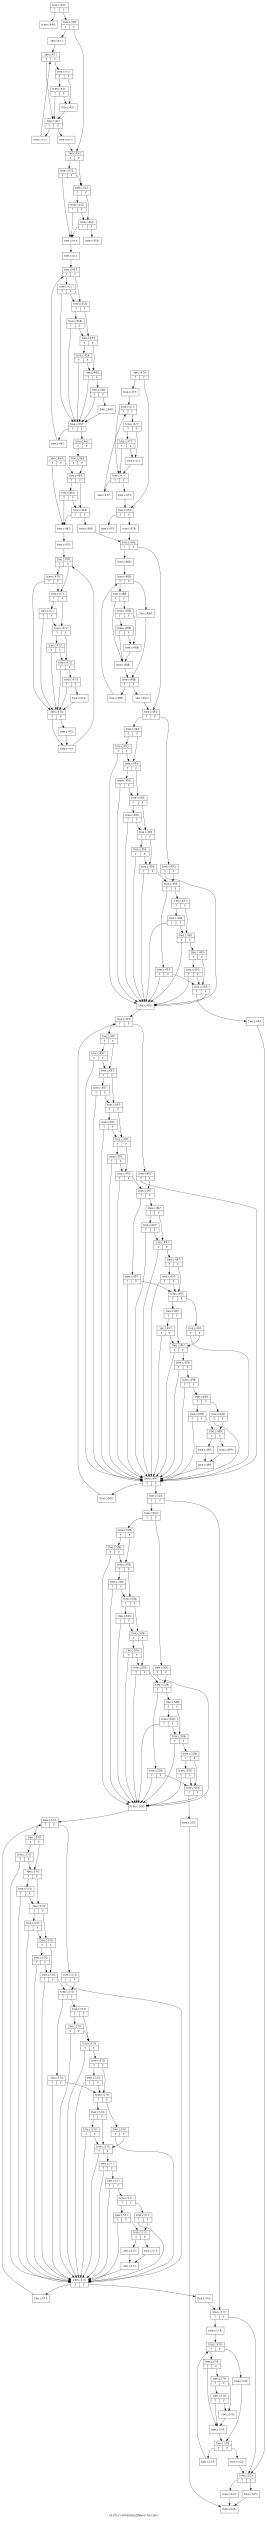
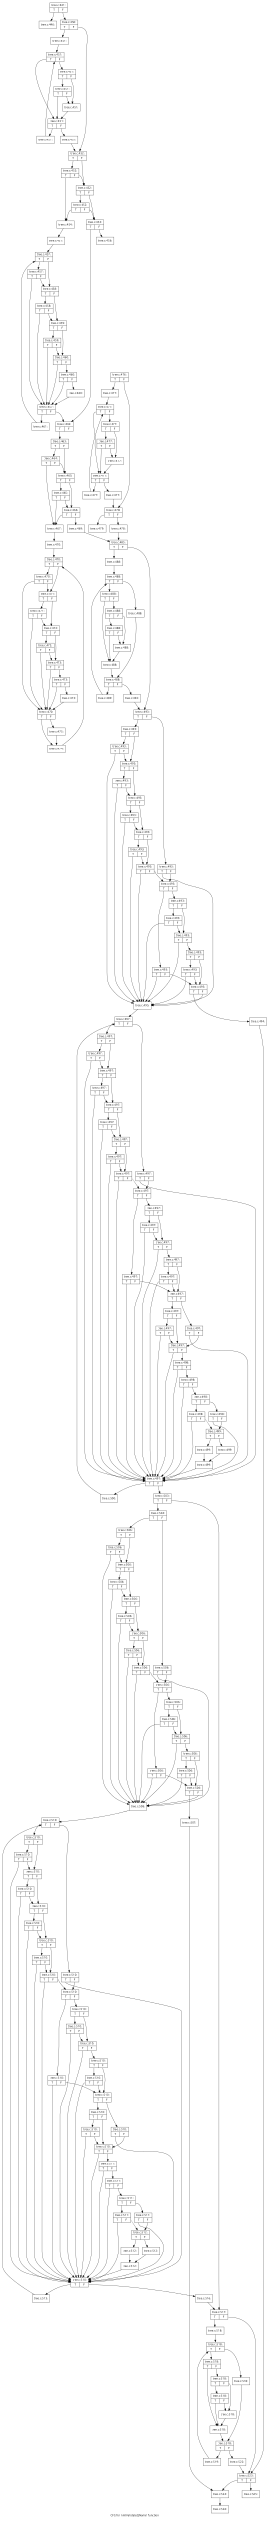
  digraph {
    fontname=Ubuntu
    label="CFG for 'xmlValidateQName' function"
    node [fontname=Ubuntu shape=record]
    edge [fontname=Ubuntu tailport=s0]
    n1 [label="{tree.c:441:|{<s0>T|<s1>F}}"]
    n2 [label="{tree.c:446:}"]
    n3 [label="{tree.c:450:|{<s0>T|<s1>F}}"]
    n4 [label="{tree.c:451:}"]
    n5 [label="{tree.c:452:|{<s0>T|<s1>F}}"]
    n6 [label="{tree.c:526:}"]
    n7 [label="{tree.c:451:|{<s0>T|<s1>F}}"]
    n8 [label="{tree.c:452:|{<s0>T|<s1>F}}"]
    n9 [label="{tree.c:452:|{<s0>T|<s1>F}}"]
    n10 [label="{tree.c:451:|{<s0>T|<s1>F}}"]
    n11 [label="{tree.c:451:|{<s0>T|<s1>F}}"]
    n12 [label="{tree.c:454:}"]
    n13 [label="{tree.c:452:|{<s0>T|<s1>F}}"]
    n14 [label="{tree.c:453:|{<s0>T|<s1>F}}"]
    n15 [label="{tree.c:451:}"]
    n16 [label="{tree.c:451:}"]
    n17 [label="{tree.c:451:|{<s0>T|<s1>F}}"]
    n18 [label="{tree.c:451:}"]
    n19 [label="{tree.c:457:}"]
    n20 [label="{tree.c:456:}"]
    n21 [label="{tree.c:457:|{<s0>T|<s1>F}}"]
    n22 [label="{tree.c:485:|{<s0>T|<s1>F}}"]
    n23 [label="{tree.c:488:}"]
    n24 [label="{tree.c:493:|{<s0>T|<s1>F}}"]
    n25 [label="{tree.c:457:|{<s0>T|<s1>F}}"]
    n26 [label="{tree.c:458:|{<s0>T|<s1>F}}"]
    n27 [label="{tree.c:488:|{<s0>T|<s1>F}}"]
    n28 [label="{tree.c:493:|{<s0>T|<s1>F}}"]
    n29 [label="{tree.c:493:|{<s0>T|<s1>F}}"]
    n30 [label="{tree.c:457:|{<s0>T|<s1>F}}"]
    n31 [label="{tree.c:458:|{<s0>T|<s1>F}}"]
    n32 [label="{tree.c:459:|{<s0>T|<s1>F}}"]
    n33 [label="{tree.c:461:}"]
    n34 [label="{tree.c:462:|{<s0>T|<s1>F}}"]
    n35 [label="{tree.c:459:|{<s0>T|<s1>F}}"]
    n36 [label="{tree.c:460:|{<s0>T|<s1>F}}"]
    n37 [label="{tree.c:463:|{<s0>T|<s1>F}}"]
    n38 [label="{tree.c:460:|{<s0>T|<s1>F}}"]
    n39 [label="{tree.c:460:}"]
    n40 [label="{tree.c:464:|{<s0>T|<s1>F}}"]
    n41 [label="{tree.c:465:|{<s0>T|<s1>F}}"]
    n42 [label="{tree.c:476:|{<s0>T|<s1>F}}"]
    n43 [label="{tree.c:477:}"]
    n44 [label="{tree.c:478:|{<s0>T|<s1>F}}"]
    n45 [label="{tree.c:467:}"]
    n46 [label="{tree.c:465:|{<s0>T|<s1>F}}"]
    n47 [label="{tree.c:466:|{<s0>T|<s1>F}}"]
    n48 [label="{tree.c:477:|{<s0>T|<s1>F}}"]
    n49 [label="{tree.c:479:}"]
    n50 [label="{tree.c:478:}"]
    n51 [label="{tree.c:470:}"]
    n52 [label="{tree.c:469:}"]
    n53 [label="{tree.c:470:|{<s0>T|<s1>F}}"]
    n54 [label="{tree.c:470:|{<s0>T|<s1>F}}"]
    n55 [label="{tree.c:471:|{<s0>T|<s1>F}}"]
    n56 [label="{tree.c:470:|{<s0>T|<s1>F}}"]
    n57 [label="{tree.c:471:|{<s0>T|<s1>F}}"]
    n58 [label="{tree.c:472:|{<s0>T|<s1>F}}"]
    n59 [label="{tree.c:474:}"]
    n60 [label="{tree.c:475:}"]
    n61 [label="{tree.c:472:|{<s0>T|<s1>F}}"]
    n62 [label="{tree.c:473:|{<s0>T|<s1>F}}"]
    n63 [label="{tree.c:473:|{<s0>T|<s1>F}}"]
    n64 [label="{tree.c:473:}"]
    n65 [label="{tree.c:477:|{<s0>T|<s1>F}}"]
    n66 [label="{tree.c:477:|{<s0>T|<s1>F}}"]
    n67 [label="{tree.c:477:}"]
    n68 [label="{tree.c:477:}"]
    n69 [label="{tree.c:477:|{<s0>T|<s1>F}}"]
    n70 [label="{tree.c:477:}"]
    n71 [label="{tree.c:488:|{<s0>T|<s1>F}}"]
    n72 [label="{tree.c:488:}"]
    n73 [label="{tree.c:493:|{<s0>T|<s1>F}}"]
    n74 [label="{tree.c:493:|{<s0>T|<s1>F}}"]
    n75 [label="{tree.c:495:}"]
    n76 [label="{tree.c:493:|{<s0>T|<s1>F}}"]
    n77 [label="{tree.c:488:}"]
    n78 [label="{tree.c:488:|{<s0>T|<s1>F}}"]
    n79 [label="{tree.c:488:|{<s0>T|<s1>F}}"]
    n80 [label="{tree.c:488:|{<s0>T|<s1>F}}"]
    n81 [label="{tree.c:488:}"]
    n82 [label="{tree.c:489:}"]
    n83 [label="{tree.c:492:}"]
    n84 [label="{tree.c:493:|{<s0>T|<s1>F}}"]
    n85 [label="{tree.c:493:|{<s0>T|<s1>F}}"]
    n86 [label="{tree.c:497:|{<s0>T|<s1>F}}"]
    n87 [label="{tree.c:493:|{<s0>T|<s1>F}}"]
    n88 [label="{tree.c:493:|{<s0>T|<s1>F}}"]
    n89 [label="{tree.c:493:|{<s0>T|<s1>F}}"]
    n90 [label="{tree.c:493:|{<s0>T|<s1>F}}"]
    n91 [label="{tree.c:497:|{<s0>T|<s1>F}}"]
    n92 [label="{tree.c:497:|{<s0>T|<s1>F}}"]
    n93 [label="{tree.c:493:|{<s0>T|<s1>F}}"]
    n94 [label="{tree.c:493:|{<s0>T|<s1>F}}"]
    n95 [label="{tree.c:493:|{<s0>T|<s1>F}}"]
    n96 [label="{tree.c:493:|{<s0>T|<s1>F}}"]
    n97 [label="{tree.c:493:|{<s0>T|<s1>F}}"]
    n98 [label="{tree.c:494:}"]
    n99 [label="{tree.c:493:|{<s0>T|<s1>F}}"]
    n100 [label="{tree.c:523:|{<s0>T|<s1>F}}"]
    n101 [label="{tree.c:493:|{<s0>T|<s1>F}}"]
    n102 [label="{tree.c:497:|{<s0>T|<s1>F}}"]
    n103 [label="{tree.c:497:|{<s0>T|<s1>F}}"]
    n104 [label="{tree.c:497:|{<s0>T|<s1>F}}"]
    n105 [label="{tree.c:497:|{<s0>T|<s1>F}}"]
    n106 [label="{tree.c:497:|{<s0>T|<s1>F}}"]
    n107 [label="{tree.c:497:|{<s0>T|<s1>F}}"]
    n108 [label="{tree.c:500:}"]
    n109 [label="{tree.c:503:|{<s0>T|<s1>F}}"]
    n110 [label="{tree.c:497:|{<s0>T|<s1>F}}"]
    n111 [label="{tree.c:497:|{<s0>T|<s1>F}}"]
    n112 [label="{tree.c:497:|{<s0>T|<s1>F}}"]
    n113 [label="{tree.c:497:|{<s0>T|<s1>F}}"]
    n114 [label="{tree.c:504:|{<s0>T|<s1>F}}"]
    n115 [label="{tree.c:517:|{<s0>T|<s1>F}}"]
    n116 [label="{tree.c:497:|{<s0>T|<s1>F}}"]
    n117 [label="{tree.c:497:|{<s0>T|<s1>F}}"]
    n118 [label="{tree.c:497:|{<s0>T|<s1>F}}"]
    n119 [label="{tree.c:497:|{<s0>T|<s1>F}}"]
    n120 [label="{tree.c:497:|{<s0>T|<s1>F}}"]
    n121 [label="{tree.c:497:|{<s0>T|<s1>F}}"]
    n122 [label="{tree.c:497:|{<s0>T|<s1>F}}"]
    n123 [label="{tree.c:497:|{<s0>T|<s1>F}}"]
    n124 [label="{tree.c:497:|{<s0>T|<s1>F}}"]
    n125 [label="{tree.c:497:|{<s0>T|<s1>F}}"]
    n126 [label="{tree.c:497:|{<s0>T|<s1>F}}"]
    n127 [label="{tree.c:498:|{<s0>T|<s1>F}}"]
    n128 [label="{tree.c:498:|{<s0>T|<s1>F}}"]
    n129 [label="{tree.c:498:|{<s0>T|<s1>F}}"]
    n130 [label="{tree.c:498:|{<s0>T|<s1>F}}"]
    n131 [label="{tree.c:498:|{<s0>T|<s1>F}}"]
    n132 [label="{tree.c:499:|{<s0>T|<s1>F}}"]
    n133 [label="{tree.c:499:}"]
    n134 [label="{tree.c:499:}"]
    n135 [label="{tree.c:499:}"]
    n136 [label="{tree.c:506:|{<s0>T|<s1>F}}"]
    n137 [label="{tree.c:506:|{<s0>T|<s1>F}}"]
    n138 [label="{tree.c:518:}"]
    n139 [label="{tree.c:506:|{<s0>T|<s1>F}}"]
    n140 [label="{tree.c:506:|{<s0>T|<s1>F}}"]
    n141 [label="{tree.c:508:}"]
    n142 [label="{tree.c:506:|{<s0>T|<s1>F}}"]
    n143 [label="{tree.c:518:|{<s0>T|<s1>F}}"]
    n144 [label="{tree.c:524:}"]
    n145 [label="{tree.c:525:}"]
    n146 [label="{tree.c:506:|{<s0>T|<s1>F}}"]
    n147 [label="{tree.c:506:|{<s0>T|<s1>F}}"]
    n148 [label="{tree.c:510:|{<s0>T|<s1>F}}"]
    n149 [label="{tree.c:506:|{<s0>T|<s1>F}}"]
    n150 [label="{tree.c:506:|{<s0>T|<s1>F}}"]
    n151 [label="{tree.c:506:|{<s0>T|<s1>F}}"]
    n152 [label="{tree.c:506:|{<s0>T|<s1>F}}"]
    n153 [label="{tree.c:510:|{<s0>T|<s1>F}}"]
    n154 [label="{tree.c:510:|{<s0>T|<s1>F}}"]
    n155 [label="{tree.c:506:|{<s0>T|<s1>F}}"]
    n156 [label="{tree.c:506:|{<s0>T|<s1>F}}"]
    n157 [label="{tree.c:506:|{<s0>T|<s1>F}}"]
    n158 [label="{tree.c:506:|{<s0>T|<s1>F}}"]
    n159 [label="{tree.c:506:|{<s0>T|<s1>F}}"]
    n160 [label="{tree.c:507:}"]
    n161 [label="{tree.c:506:|{<s0>T|<s1>F}}"]
    n162 [label="{tree.c:506:|{<s0>T|<s1>F}}"]
    n163 [label="{tree.c:510:|{<s0>T|<s1>F}}"]
    n164 [label="{tree.c:510:|{<s0>T|<s1>F}}"]
    n165 [label="{tree.c:510:|{<s0>T|<s1>F}}"]
    n166 [label="{tree.c:510:|{<s0>T|<s1>F}}"]
    n167 [label="{tree.c:510:|{<s0>T|<s1>F}}"]
    n168 [label="{tree.c:510:|{<s0>T|<s1>F}}"]
    n169 [label="{tree.c:513:}"]
    n170 [label="{tree.c:516:}"]
    n171 [label="{tree.c:510:|{<s0>T|<s1>F}}"]
    n172 [label="{tree.c:510:|{<s0>T|<s1>F}}"]
    n173 [label="{tree.c:510:|{<s0>T|<s1>F}}"]
    n174 [label="{tree.c:510:|{<s0>T|<s1>F}}"]
    n175 [label="{tree.c:510:|{<s0>T|<s1>F}}"]
    n176 [label="{tree.c:510:|{<s0>T|<s1>F}}"]
    n177 [label="{tree.c:510:|{<s0>T|<s1>F}}"]
    n178 [label="{tree.c:510:|{<s0>T|<s1>F}}"]
    n179 [label="{tree.c:510:|{<s0>T|<s1>F}}"]
    n180 [label="{tree.c:510:|{<s0>T|<s1>F}}"]
    n181 [label="{tree.c:510:|{<s0>T|<s1>F}}"]
    n182 [label="{tree.c:510:|{<s0>T|<s1>F}}"]
    n183 [label="{tree.c:510:|{<s0>T|<s1>F}}"]
    n184 [label="{tree.c:510:|{<s0>T|<s1>F}}"]
    n185 [label="{tree.c:510:|{<s0>T|<s1>F}}"]
    n186 [label="{tree.c:511:|{<s0>T|<s1>F}}"]
    n187 [label="{tree.c:511:|{<s0>T|<s1>F}}"]
    n188 [label="{tree.c:511:|{<s0>T|<s1>F}}"]
    n189 [label="{tree.c:511:|{<s0>T|<s1>F}}"]
    n190 [label="{tree.c:511:|{<s0>T|<s1>F}}"]
    n191 [label="{tree.c:512:|{<s0>T|<s1>F}}"]
    n192 [label="{tree.c:512:}"]
    n193 [label="{tree.c:512:}"]
    n194 [label="{tree.c:512:}"]
    n195 [label="{tree.c:518:|{<s0>T|<s1>F}}"]
    n196 [label="{tree.c:518:}"]
    n197 [label="{tree.c:518:}"]
    n198 [label="{tree.c:518:|{<s0>T|<s1>F}}"]
    n199 [label="{tree.c:518:|{<s0>T|<s1>F}}"]
    n200 [label="{tree.c:518:|{<s0>T|<s1>F}}"]
    n201 [label="{tree.c:518:}"]
    n202 [label="{tree.c:519:}"]
    n203 [label="{tree.c:522:}"]
    n1 -> n2
    n1 -> n3 [tailport=s1]
    n3 -> n4
    n3 -> n5 [tailport=s1]
    n4 -> n7
    n5 -> n8
    n5 -> n9 [tailport=s1]
    n7 -> n10
    n7 -> n11 [tailport=s1]
    n8 -> n9 [tailport=s1]
    n8 -> n12
    n9 -> n13
    n9 -> n14 [tailport=s1]
    n10 -> n15
    n10 -> n16 [tailport=s1]
    n11 -> n17
    n11 -> n18 [tailport=s1]
    n12 -> n19
    n13 -> n12
    n13 -> n14 [tailport=s1]
-   n14 -> n12
+   n14 -> n34
    n14 -> n20 [tailport=s1]
    n15 -> n7
    n16 -> n5
    n17 -> n10
    n17 -> n18 [tailport=s1]
    n18 -> n10
    n19 -> n21
    n21 -> n25
    n21 -> n26 [tailport=s1]
    n22 -> n23
    n22 -> n24 [tailport=s1]
    n23 -> n27
    n24 -> n28
    n24 -> n29 [tailport=s1]
    n25 -> n26 [tailport=s1]
    n25 -> n30
    n26 -> n31
    n26 -> n32 [tailport=s1]
    n27 -> n71
    n27 -> n72 [tailport=s1]
    n28 -> n73
    n28 -> n74 [tailport=s1]
    n29 -> n75
    n29 -> n76 [tailport=s1]
    n30 -> n33
    n30 -> n34 [tailport=s1]
    n31 -> n30
    n31 -> n32 [tailport=s1]
    n32 -> n35
    n32 -> n36 [tailport=s1]
    n33 -> n21
    n34 -> n37
    n35 -> n30
    n35 -> n36 [tailport=s1]
    n36 -> n30
    n36 -> n38 [tailport=s1]
+   n37 -> n40
    n37 -> n41 [tailport=s1]
    n38 -> n30
    n38 -> n39 [tailport=s1]
    n39 -> n30
    n40 -> n41 [tailport=s1]
    n40 -> n45
    n41 -> n46
    n41 -> n47 [tailport=s1]
    n42 -> n43
    n42 -> n44 [tailport=s1]
    n43 -> n48
    n44 -> n49
    n44 -> n50 [tailport=s1]
    n45 -> n51
    n46 -> n45
    n46 -> n47 [tailport=s1]
    n47 -> n45
    n47 -> n52 [tailport=s1]
    n48 -> n65
    n48 -> n66 [tailport=s1]
    n50 -> n22
    n51 -> n53
    n52 -> n22
    n53 -> n54
    n53 -> n55 [tailport=s1]
    n54 -> n55 [tailport=s1]
    n54 -> n56
    n55 -> n57
    n55 -> n58 [tailport=s1]
    n56 -> n59
    n56 -> n60 [tailport=s1]
    n57 -> n56
    n57 -> n58 [tailport=s1]
    n58 -> n61
    n58 -> n62 [tailport=s1]
    n59 -> n53
    n60 -> n59
    n61 -> n56
    n61 -> n62 [tailport=s1]
    n62 -> n56
    n62 -> n63 [tailport=s1]
    n63 -> n56
    n63 -> n64 [tailport=s1]
    n64 -> n56
    n65 -> n67
    n65 -> n68 [tailport=s1]
    n66 -> n69
    n66 -> n70 [tailport=s1]
    n67 -> n48
    n68 -> n44
    n69 -> n65
    n69 -> n70 [tailport=s1]
    n70 -> n65
    n71 -> n77
    n71 -> n78 [tailport=s1]
    n72 -> n79
    n73 -> n74 [tailport=s1]
    n73 -> n75
    n74 -> n84
    n74 -> n85 [tailport=s1]
    n75 -> n86
    n76 -> n87
    n76 -> n88 [tailport=s1]
    n77 -> n79
    n78 -> n80
    n78 -> n81 [tailport=s1]
    n79 -> n82
    n79 -> n83 [tailport=s1]
    n80 -> n77
    n80 -> n81 [tailport=s1]
    n81 -> n77
    n82 -> n27
    n83 -> n24
    n84 -> n75
    n84 -> n85 [tailport=s1]
    n85 -> n89
    n85 -> n90 [tailport=s1]
    n86 -> n91
    n86 -> n92 [tailport=s1]
    n87 -> n75
    n87 -> n95 [tailport=s1]
    n88 -> n96
    n88 -> n97 [tailport=s1]
    n89 -> n75
    n89 -> n90 [tailport=s1]
    n90 -> n93
    n90 -> n94 [tailport=s1]
    n91 -> n102
    n91 -> n103 [tailport=s1]
    n92 -> n104
    n92 -> n105 [tailport=s1]
    n93 -> n75
    n93 -> n94 [tailport=s1]
    n94 -> n75
    n94 -> n76 [tailport=s1]
    n95 -> n75 [tailport=s1]
    n95 -> n98
    n96 -> n75
    n96 -> n97 [tailport=s1]
    n97 -> n75
    n97 -> n99 [tailport=s1]
    n98 -> n100
    n99 -> n95 [tailport=s1]
    n99 -> n101
    n100 -> n144
    n100 -> n145 [tailport=s1]
    n101 -> n75
    n101 -> n95 [tailport=s1]
    n102 -> n103 [tailport=s1]
    n102 -> n104
    n103 -> n106
    n103 -> n107 [tailport=s1]
    n104 -> n108
    n104 -> n109 [tailport=s1]
    n105 -> n110
    n105 -> n111 [tailport=s1]
    n106 -> n104
    n106 -> n107 [tailport=s1]
    n107 -> n112
    n107 -> n113 [tailport=s1]
    n108 -> n86
    n109 -> n114
    n109 -> n115 [tailport=s1]
    n110 -> n104
    n110 -> n118 [tailport=s1]
    n111 -> n119
    n111 -> n120 [tailport=s1]
    n112 -> n104
    n112 -> n113 [tailport=s1]
    n113 -> n116
    n113 -> n117 [tailport=s1]
    n114 -> n136
    n114 -> n137 [tailport=s1]
    n115 -> n100 [tailport=s1]
    n115 -> n138
    n116 -> n104
    n116 -> n117 [tailport=s1]
    n117 -> n104
    n117 -> n105 [tailport=s1]
    n118 -> n121
    n118 -> n122 [tailport=s1]
    n119 -> n104
    n119 -> n120 [tailport=s1]
    n120 -> n104
    n120 -> n123 [tailport=s1]
    n121 -> n124
    n121 -> n125 [tailport=s1]
    n122 -> n104
    n122 -> n125 [tailport=s1]
    n123 -> n118 [tailport=s1]
    n123 -> n126
    n124 -> n104
    n124 -> n125 [tailport=s1]
    n125 -> n104
    n125 -> n127 [tailport=s1]
    n126 -> n104
    n126 -> n118 [tailport=s1]
    n127 -> n104
    n127 -> n128 [tailport=s1]
    n128 -> n104
    n128 -> n129 [tailport=s1]
    n129 -> n130
    n129 -> n131 [tailport=s1]
    n130 -> n104
    n130 -> n132 [tailport=s1]
    n131 -> n104
    n131 -> n132 [tailport=s1]
    n132 -> n133
    n132 -> n134 [tailport=s1]
    n133 -> n135
    n134 -> n135
    n135 -> n104
    n136 -> n139
    n136 -> n140 [tailport=s1]
    n137 -> n141
    n137 -> n142 [tailport=s1]
    n138 -> n143
    n139 -> n140 [tailport=s1]
    n139 -> n141
    n140 -> n146
    n140 -> n147 [tailport=s1]
    n141 -> n148
    n142 -> n149
    n142 -> n150 [tailport=s1]
    n143 -> n195
    n143 -> n196 [tailport=s1]
    n144 -> n6
-   n145 -> n6
    n146 -> n141
    n146 -> n147 [tailport=s1]
    n147 -> n151
    n147 -> n152 [tailport=s1]
    n148 -> n153
    n148 -> n154 [tailport=s1]
    n149 -> n141
    n149 -> n157 [tailport=s1]
    n150 -> n158
    n150 -> n159 [tailport=s1]
    n151 -> n141
    n151 -> n152 [tailport=s1]
    n152 -> n155
    n152 -> n156 [tailport=s1]
    n153 -> n163
    n153 -> n164 [tailport=s1]
    n154 -> n165
    n154 -> n166 [tailport=s1]
    n155 -> n141
    n155 -> n156 [tailport=s1]
    n156 -> n141
    n156 -> n142 [tailport=s1]
    n157 -> n141 [tailport=s1]
    n157 -> n160
    n158 -> n141
    n158 -> n159 [tailport=s1]
    n159 -> n141
    n159 -> n161 [tailport=s1]
-   n160 -> n6
+   n160 -> n144
    n161 -> n157 [tailport=s1]
    n161 -> n162
    n162 -> n141
    n162 -> n157 [tailport=s1]
    n163 -> n164 [tailport=s1]
    n163 -> n165
    n164 -> n167
    n164 -> n168 [tailport=s1]
    n165 -> n169
    n165 -> n170 [tailport=s1]
    n166 -> n171
    n166 -> n172 [tailport=s1]
    n167 -> n165
    n167 -> n168 [tailport=s1]
    n168 -> n173
    n168 -> n174 [tailport=s1]
    n169 -> n148
    n170 -> n115
    n171 -> n165
    n171 -> n177 [tailport=s1]
    n172 -> n178
    n172 -> n179 [tailport=s1]
    n173 -> n165
    n173 -> n174 [tailport=s1]
    n174 -> n175
    n174 -> n176 [tailport=s1]
    n175 -> n165
    n175 -> n176 [tailport=s1]
    n176 -> n165
    n176 -> n166 [tailport=s1]
    n177 -> n180
    n177 -> n181 [tailport=s1]
    n178 -> n165
    n178 -> n179 [tailport=s1]
    n179 -> n165
    n179 -> n182 [tailport=s1]
    n180 -> n183
    n180 -> n184 [tailport=s1]
    n181 -> n165
    n181 -> n184 [tailport=s1]
    n182 -> n177 [tailport=s1]
    n182 -> n185
    n183 -> n165
    n183 -> n184 [tailport=s1]
    n184 -> n165
    n184 -> n186 [tailport=s1]
    n185 -> n165
    n185 -> n177 [tailport=s1]
    n186 -> n165
    n186 -> n187 [tailport=s1]
    n187 -> n165
    n187 -> n188 [tailport=s1]
    n188 -> n189
    n188 -> n190 [tailport=s1]
    n189 -> n165
    n189 -> n191 [tailport=s1]
    n190 -> n165
    n190 -> n191 [tailport=s1]
    n191 -> n192
    n191 -> n193 [tailport=s1]
    n192 -> n194
    n193 -> n194
    n194 -> n165
    n195 -> n197
    n195 -> n198 [tailport=s1]
    n196 -> n199
    n197 -> n199
    n198 -> n200
    n198 -> n201 [tailport=s1]
    n199 -> n202
    n199 -> n203 [tailport=s1]
    n200 -> n197
    n200 -> n201 [tailport=s1]
    n201 -> n197
    n202 -> n143
    n203 -> n100
  }
